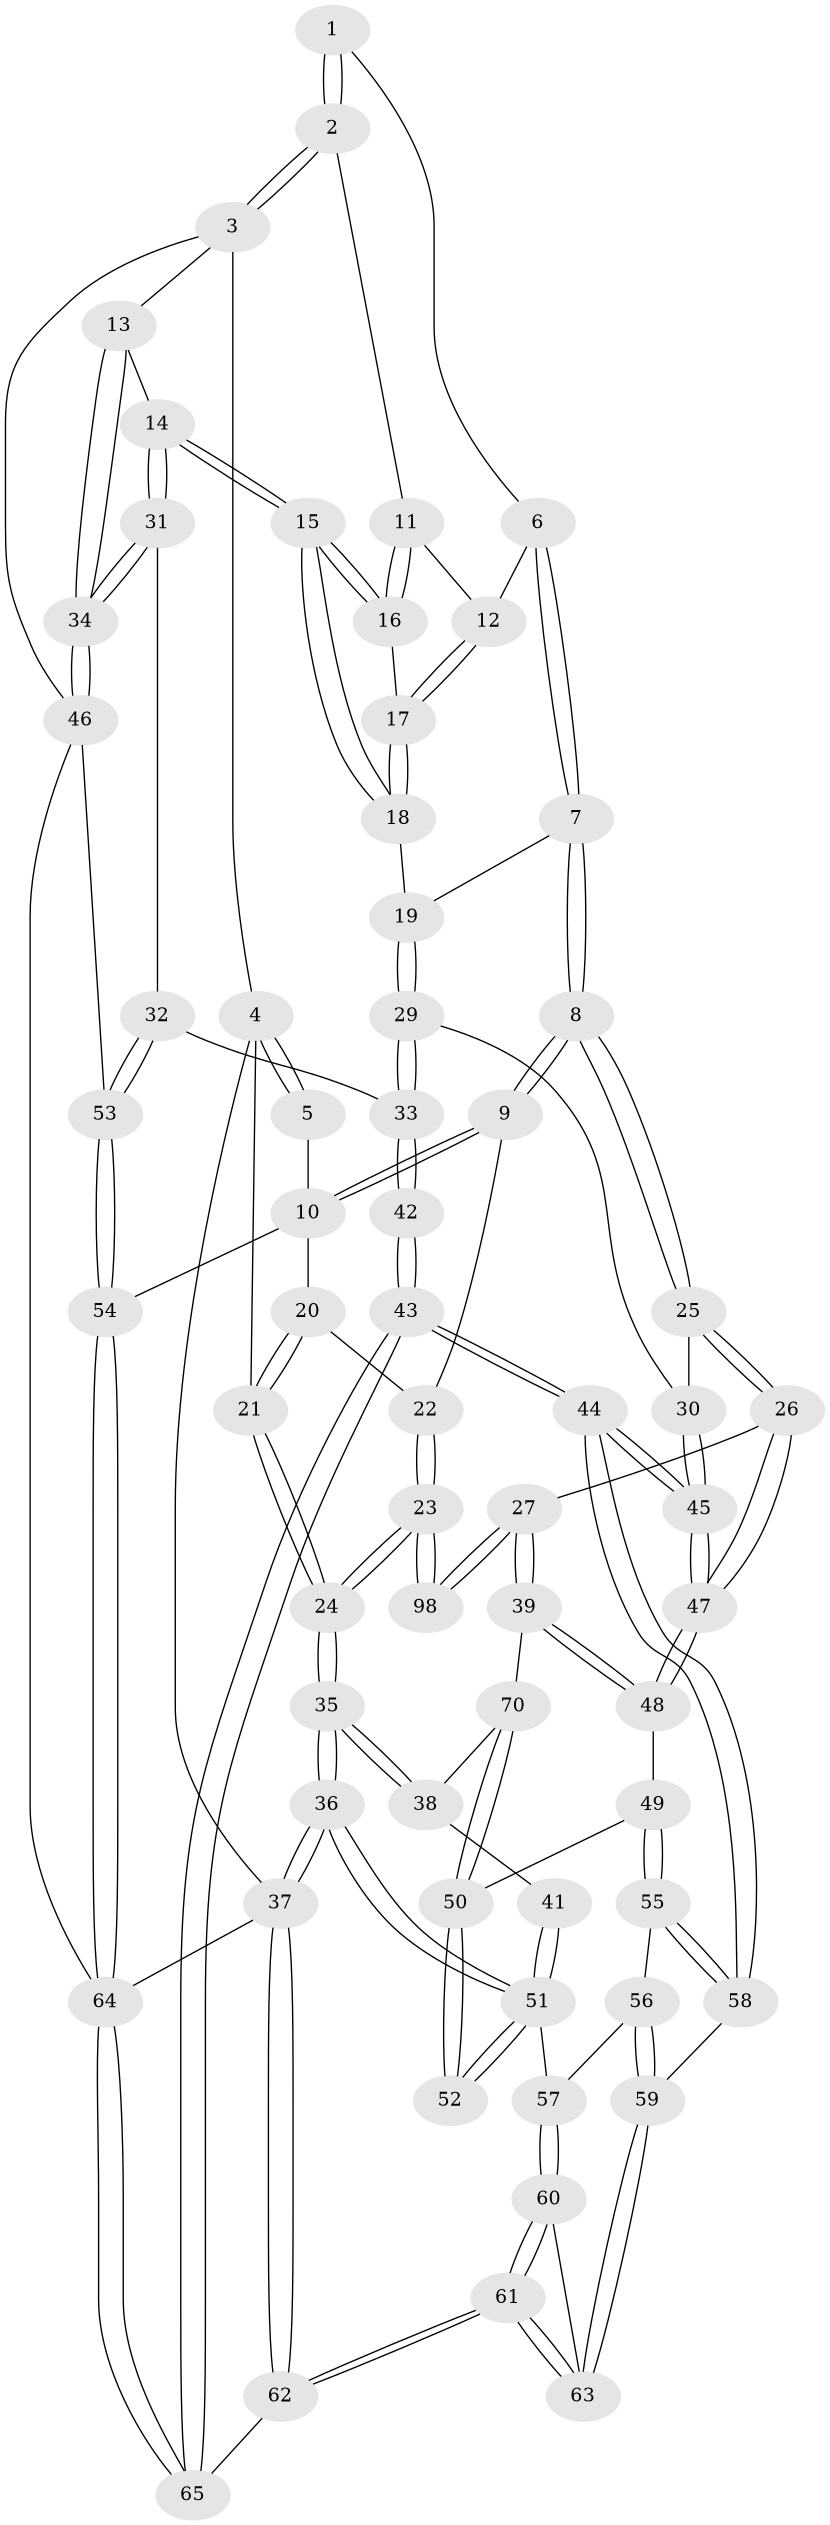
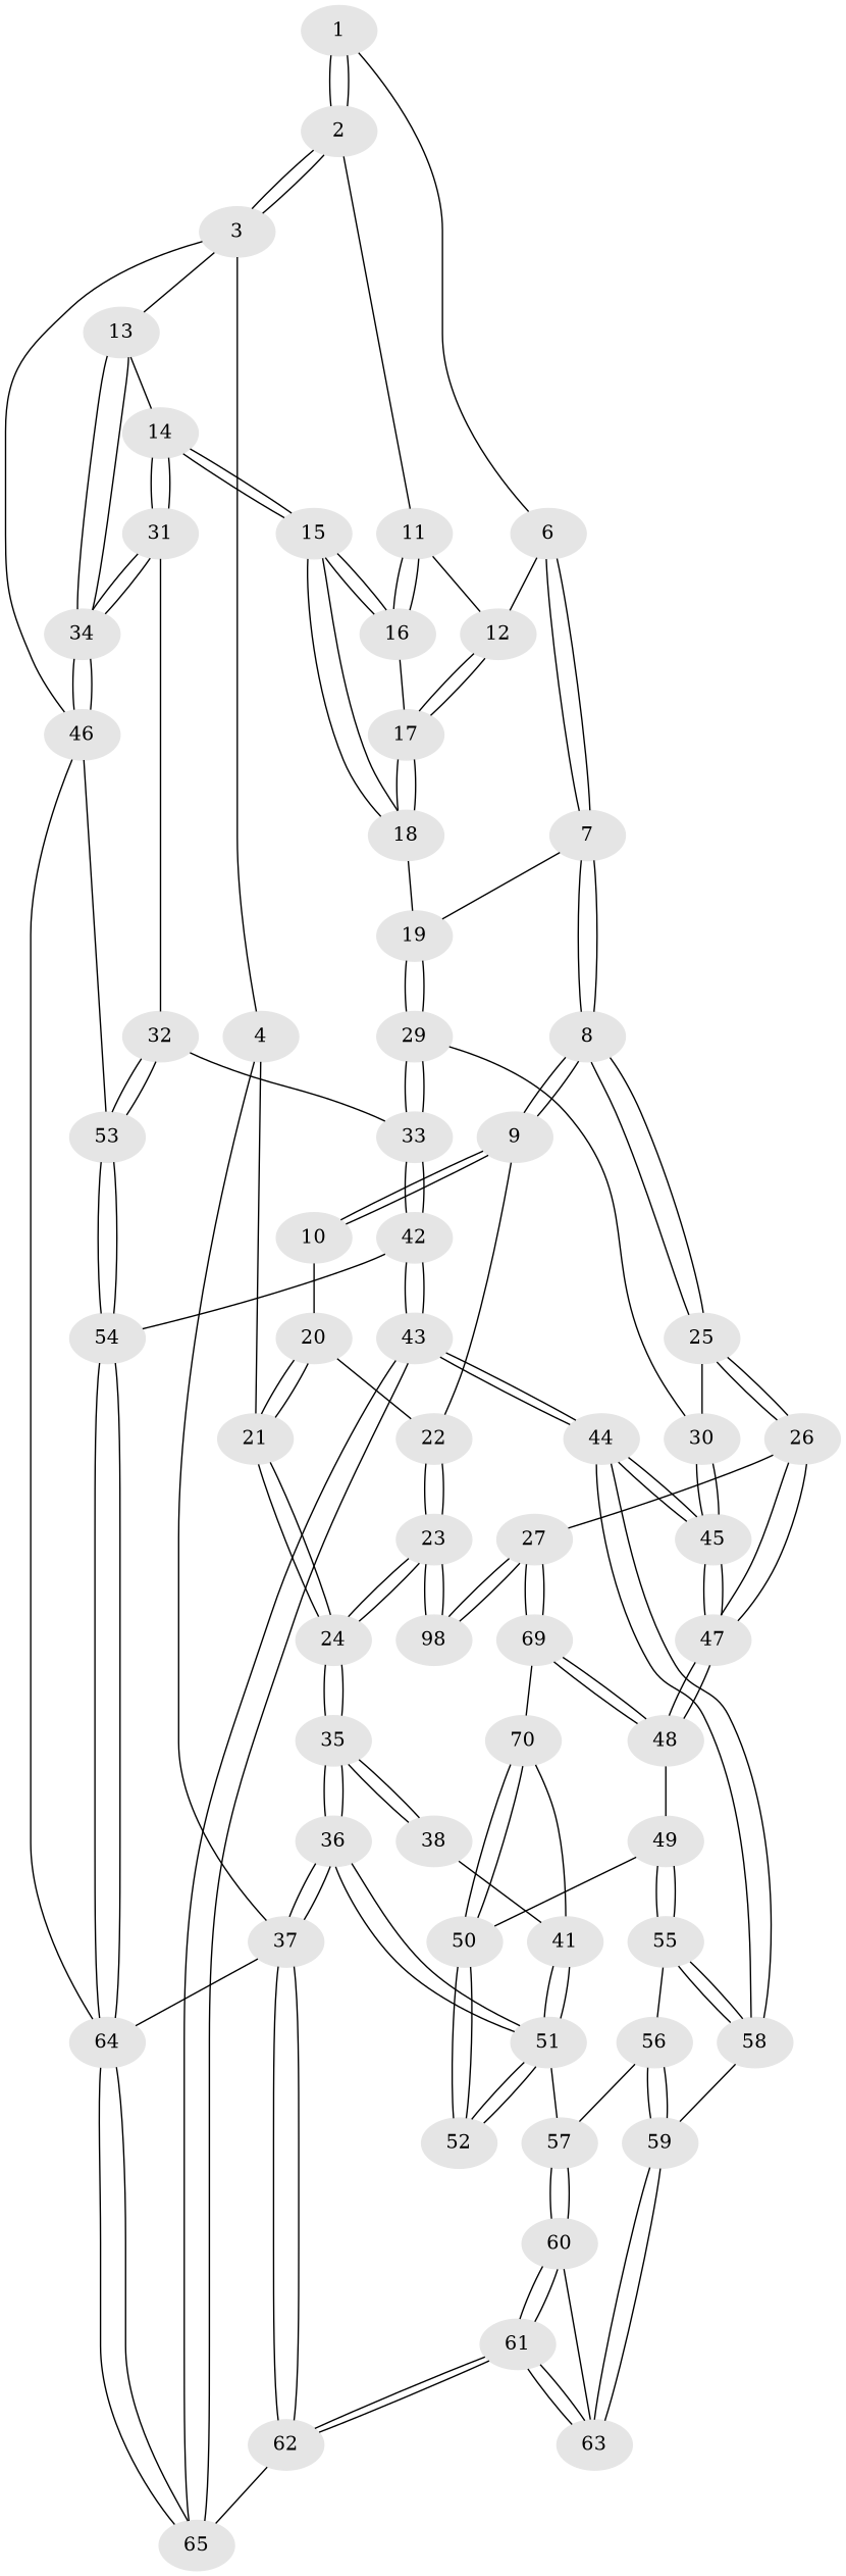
  graph {
    node [color=gray90 style=filled]
    1
    2
    6
    3
    11
    7
    12
    4
    13
    46
    16
-   5
    21
    37
    14
    34
    53
    64
    10
    24
    62
    20
    8
    19
    17
    9
    25
    29
    22
    26
    30
    23
    18
    15
    31
    32
    33
    35
    n39 [label=98]
    36
    38
    27
    47
    45
-   39
+   39 [label=69]
    48
    n47 [label=70]
    42
    54
    43
    51
    41
    52
    57
    65
    50
    49
    44
    58
    59
    55
    56
    60
    63
    61
    1 -- 2
    1 -- 2
    1 -- 6
    2 -- 3
    2 -- 3
    2 -- 11
    6 -- 7
    6 -- 7
    6 -- 12
    3 -- 4
    3 -- 13
    3 -- 46
    11 -- 12
    11 -- 16
    11 -- 16
    7 -- 8
    7 -- 8
    7 -- 19
    12 -- 17
    12 -- 17
-   4 -- 5
-   4 -- 5
    4 -- 21
    4 -- 37
    13 -- 14
    13 -- 34
    13 -- 34
    46 -- 53
    46 -- 64
    16 -- 17
-   5 -- 10
    21 -- 24
    21 -- 24
    37 -- 64
    37 -- 62
    37 -- 62
    14 -- 15
    14 -- 15
    14 -- 31
    14 -- 31
    34 -- 46
    34 -- 46
    53 -- 54
    53 -- 54
    64 -- 65
    64 -- 65
    10 -- 20
    24 -- 35
    24 -- 35
    62 -- 65
    20 -- 21
    20 -- 21
    20 -- 22
    8 -- 9
    8 -- 9
    8 -- 25
    8 -- 25
    19 -- 29
    19 -- 29
    17 -- 18
    17 -- 18
    9 -- 10
    9 -- 10
    9 -- 22
    25 -- 26
    25 -- 26
    25 -- 30
    29 -- 30
    29 -- 33
    29 -- 33
    22 -- 23
    22 -- 23
    26 -- 27
    26 -- 47
    26 -- 47
    30 -- 45
    30 -- 45
    23 -- 24
    23 -- 24
    23 -- n39
    23 -- n39
    18 -- 19
    15 -- 16
    15 -- 16
    15 -- 18
    15 -- 18
    31 -- 34
    31 -- 34
    31 -- 32
    32 -- 53
    32 -- 53
    32 -- 33
    33 -- 42
    33 -- 42
    35 -- 36
    35 -- 36
    35 -- 38
    35 -- 38
    36 -- 37
    36 -- 37
    36 -- 51
    36 -- 51
    38 -- 41
    27 -- n39
    27 -- n39
    27 -- 39
    27 -- 39
    47 -- 48
    47 -- 48
    45 -- 47
    45 -- 47
    39 -- 48
    39 -- 48
    39 -- n47
    48 -- 49
-   n47 -- 38
+   n47 -- 41
    n47 -- 50
    n47 -- 50
-   10 -- 54
+   42 -- 54
    42 -- 43
    42 -- 43
    54 -- 64
    54 -- 64
    43 -- 65
    43 -- 65
    43 -- 44
    43 -- 44
    51 -- 52
    51 -- 52
    51 -- 57
    41 -- 51
    41 -- 51
    57 -- 60
    57 -- 60
    50 -- 52
    50 -- 52
    49 -- 50
    49 -- 55
    49 -- 55
    44 -- 45
    44 -- 45
    44 -- 58
    44 -- 58
    58 -- 59
    59 -- 63
    59 -- 63
    55 -- 58
    55 -- 58
    55 -- 56
    56 -- 57
    56 -- 59
    56 -- 59
    60 -- 63
    60 -- 61
    60 -- 61
    61 -- 62
    61 -- 62
    61 -- 63
    61 -- 63
  }
